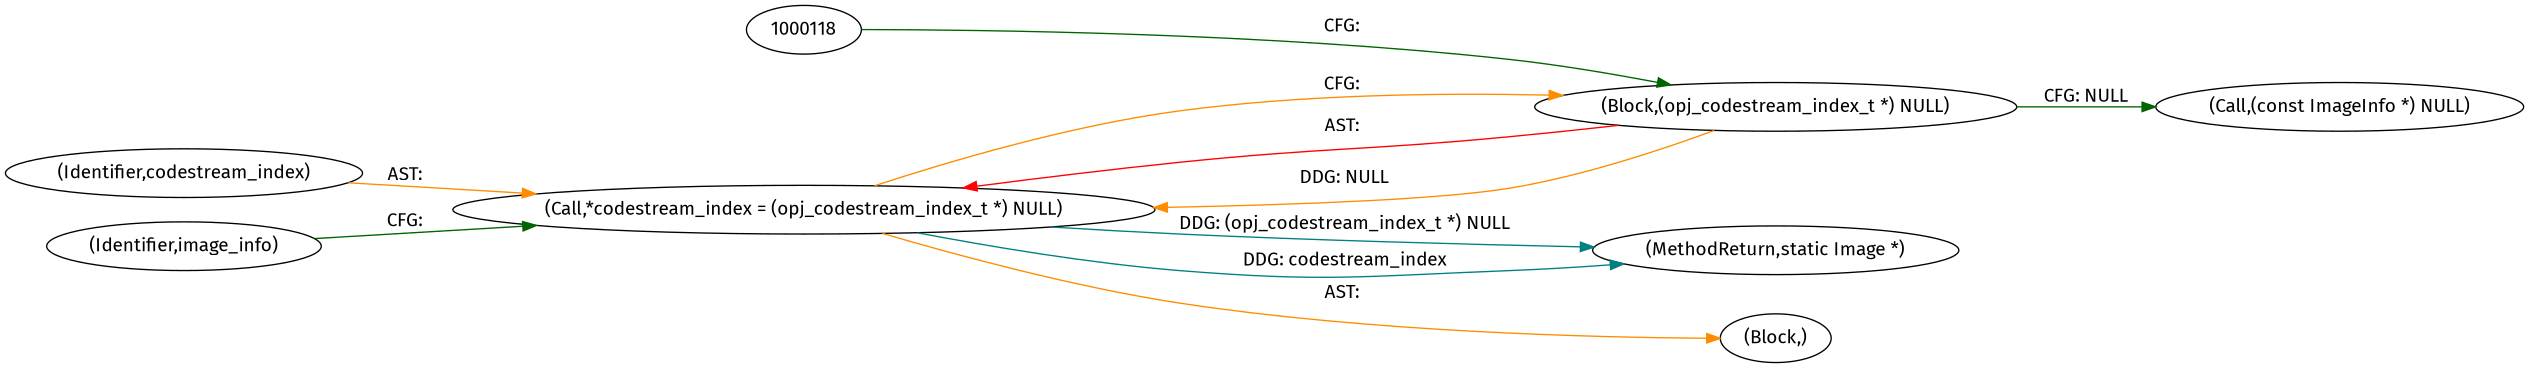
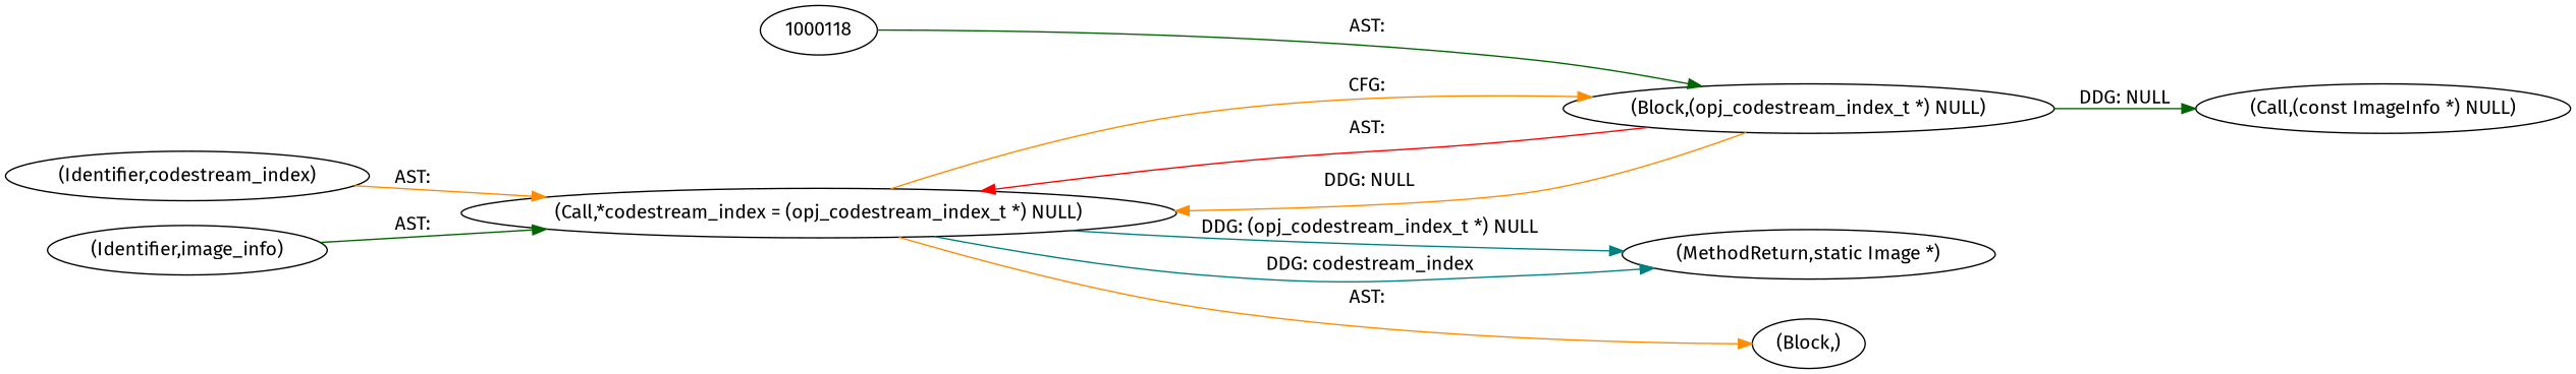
  digraph {
    fontname="Fira Sans"
    rankdir=LR
    node [fontname="Fira Sans"]
    edge [color=darkorange fontname="Fira Sans"]
    n1 [label="(Call,*codestream_index = (opj_codestream_index_t *) NULL)"]
    n2 [label="(Block,(opj_codestream_index_t *) NULL)"]
    n3 [label="(MethodReturn,static Image *)"]
    n4 [label="(Block,)"]
    n5 [label="(Call,(const ImageInfo *) NULL)"]
    n6 [label="(Identifier,codestream_index)"]
    n7 [label="(Identifier,image_info)"]
    1000118
    n1 -> n2 [label="CFG: "]
    n1 -> n3 [color=teal label="DDG: (opj_codestream_index_t *) NULL"]
    n1 -> n3 [color=teal label="DDG: codestream_index"]
    n1 -> n4 [label="AST: "]
    n2 -> n1 [color=red label="AST: "]
    n2 -> n1 [label="DDG: NULL"]
-   n2 -> n5 [color=darkgreen label="CFG: NULL"]
+   n2 -> n5 [color=darkgreen label="DDG: NULL"]
    n6 -> n1 [label="AST: "]
-   n7 -> n1 [color=darkgreen label="CFG: "]
-   1000118 -> n2 [color=darkgreen label="CFG: "]
+   n7 -> n1 [color=darkgreen label="AST: "]
+   1000118 -> n2 [color=darkgreen label="AST: "]
  }
